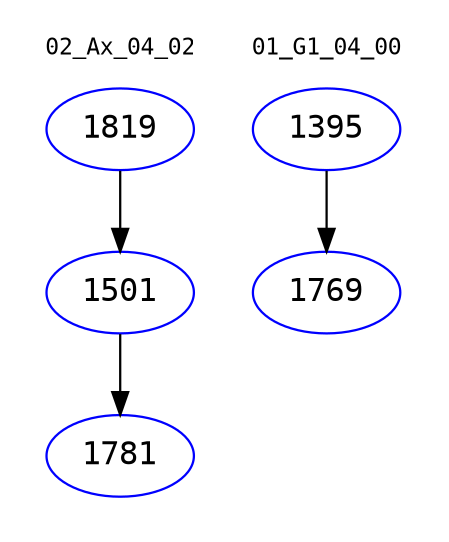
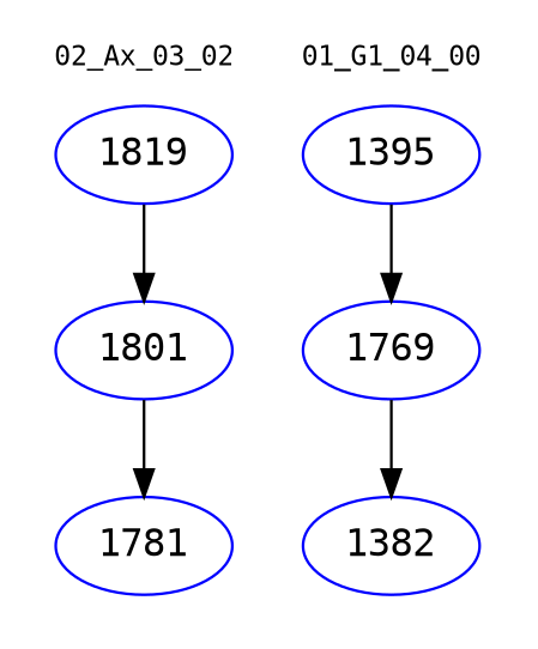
  digraph {
    fontname="DejaVu Sans Mono"
    node [color=blue fontname="DejaVu Sans Mono"]
    edge [color=black fontname="DejaVu Sans Mono"]
    n1 [label=1819]
-   n2 [label=1501]
+   n2 [label=1801]
    n3 [label=1781]
    n4 [label=1395]
    n5 [label=1769]
+   n6 [label=1382]
    subgraph cluster_1 {
      color=white
      fontsize=10
-     label="02_Ax_04_02"
+     label="02_Ax_03_02"
      n1
      n2
      n3
    }
    subgraph cluster_2 {
      color=white
      fontsize=10
      label="01_G1_04_00"
      n4
      n5
+     n6
    }
    n1 -> n2
    n2 -> n3
    n4 -> n5
+   n5 -> n6
  }
